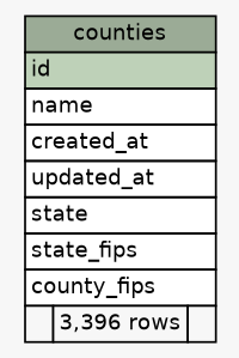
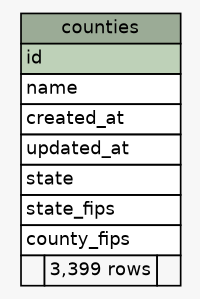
  digraph {
    bgcolor="#f7f7f7"
    fontname=Helvetica
    fontsize=11
    nodesep=0.18
    rankdir=RL
    ranksep=0.46
-   n1 [fontname=Helvetica fontsize=11 label=<     <TABLE BORDER="0" CELLBORDER="1" CELLSPACING="0" BGCOLOR="#ffffff">       <TR><TD COLSPAN="3" BGCOLOR="#9bab96" ALIGN="CENTER">counties</TD></TR>       <TR><TD PORT="id" COLSPAN="3" BGCOLOR="#bed1b8" ALIGN="LEFT">id</TD></TR>       <TR><TD PORT="name" COLSPAN="3" ALIGN="LEFT">name</TD></TR>       <TR><TD PORT="created_at" COLSPAN="3" ALIGN="LEFT">created_at</TD></TR>       <TR><TD PORT="updated_at" COLSPAN="3" ALIGN="LEFT">updated_at</TD></TR>       <TR><TD PORT="state" COLSPAN="3" ALIGN="LEFT">state</TD></TR>       <TR><TD PORT="state_fips" COLSPAN="3" ALIGN="LEFT">state_fips</TD></TR>       <TR><TD PORT="county_fips" COLSPAN="3" ALIGN="LEFT">county_fips</TD></TR>       <TR><TD ALIGN="LEFT" BGCOLOR="#f7f7f7">  </TD><TD ALIGN="RIGHT" BGCOLOR="#f7f7f7">3,396 rows</TD><TD ALIGN="RIGHT" BGCOLOR="#f7f7f7">  </TD></TR>     </TABLE>> shape=plaintext]
+   n1 [fontname=Helvetica fontsize=11 label=<     <TABLE BORDER="0" CELLBORDER="1" CELLSPACING="0" BGCOLOR="#ffffff">       <TR><TD COLSPAN="3" BGCOLOR="#9bab96" ALIGN="CENTER">counties</TD></TR>       <TR><TD PORT="id" COLSPAN="3" BGCOLOR="#bed1b8" ALIGN="LEFT">id</TD></TR>       <TR><TD PORT="name" COLSPAN="3" ALIGN="LEFT">name</TD></TR>       <TR><TD PORT="created_at" COLSPAN="3" ALIGN="LEFT">created_at</TD></TR>       <TR><TD PORT="updated_at" COLSPAN="3" ALIGN="LEFT">updated_at</TD></TR>       <TR><TD PORT="state" COLSPAN="3" ALIGN="LEFT">state</TD></TR>       <TR><TD PORT="state_fips" COLSPAN="3" ALIGN="LEFT">state_fips</TD></TR>       <TR><TD PORT="county_fips" COLSPAN="3" ALIGN="LEFT">county_fips</TD></TR>       <TR><TD ALIGN="LEFT" BGCOLOR="#f7f7f7">  </TD><TD ALIGN="RIGHT" BGCOLOR="#f7f7f7">3,399 rows</TD><TD ALIGN="RIGHT" BGCOLOR="#f7f7f7">  </TD></TR>     </TABLE>> shape=plaintext]
  }
